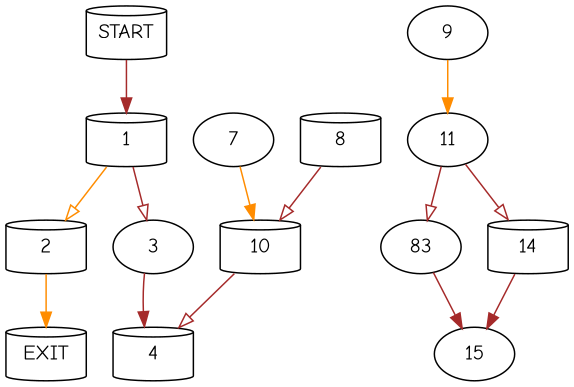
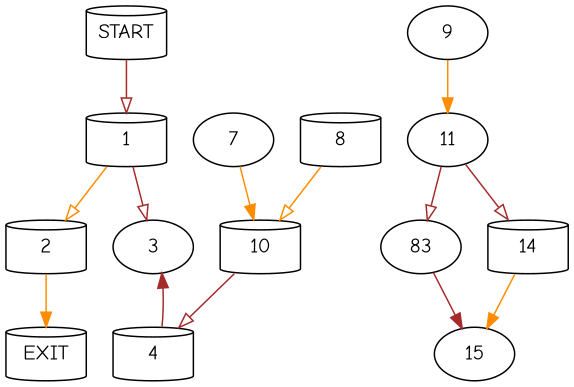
  digraph {
    fontname="Comic Neue"
    node [fontname="Comic Neue" shape=cylinder]
    edge [arrowhead=onormal color=brown fontname="Comic Neue"]
    n1 [label=START]
    1
    2
    3 [shape=ellipse]
    n5 [label=EXIT]
    4
    7 [shape=ellipse]
    10
    8
    9 [shape=ellipse]
    11 [shape=ellipse]
    n12 [label=83 shape=ellipse]
    14
    15 [shape=ellipse]
-   n1 -> 1 [arrowhead=normal]
+   n1 -> 1
    1 -> 2 [color=darkorange]
    1 -> 3
    2 -> n5 [arrowhead=normal color=darkorange]
-   3 -> 4 [arrowhead=normal]
+   4 -> 3 [arrowhead=normal]
    7 -> 10 [arrowhead=normal color=darkorange]
    10 -> 4
-   8 -> 10
+   8 -> 10 [color=darkorange]
    9 -> 11 [arrowhead=normal color=darkorange]
    11 -> n12
    11 -> 14
    n12 -> 15 [arrowhead=normal]
-   14 -> 15 [arrowhead=normal]
+   14 -> 15 [arrowhead=normal color=darkorange]
  }
